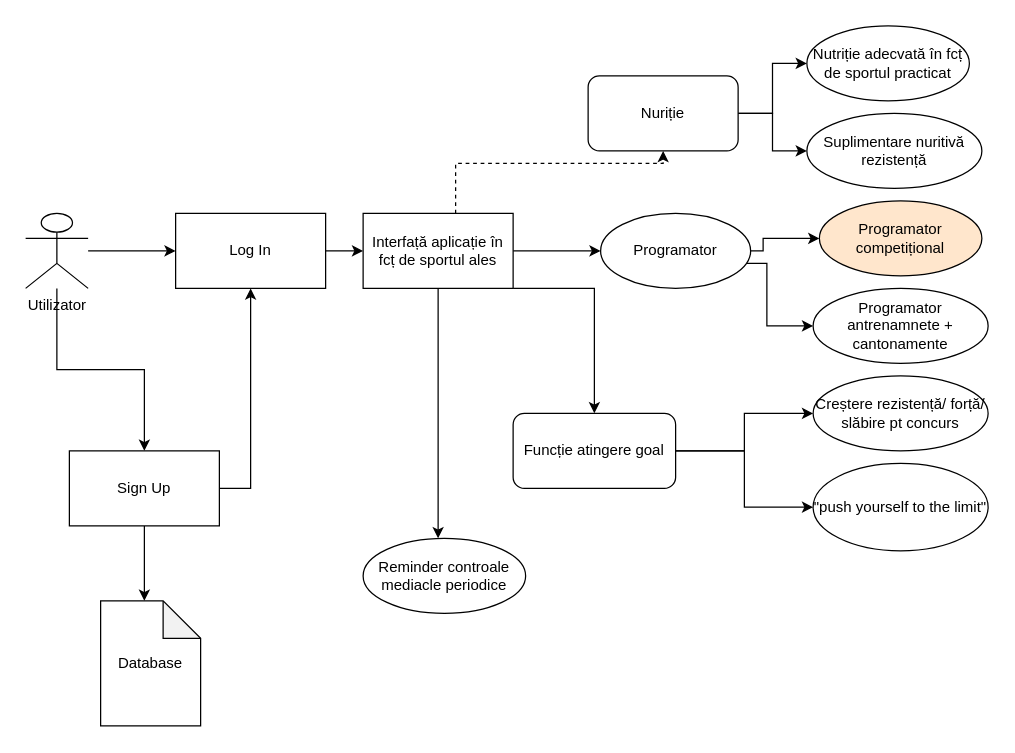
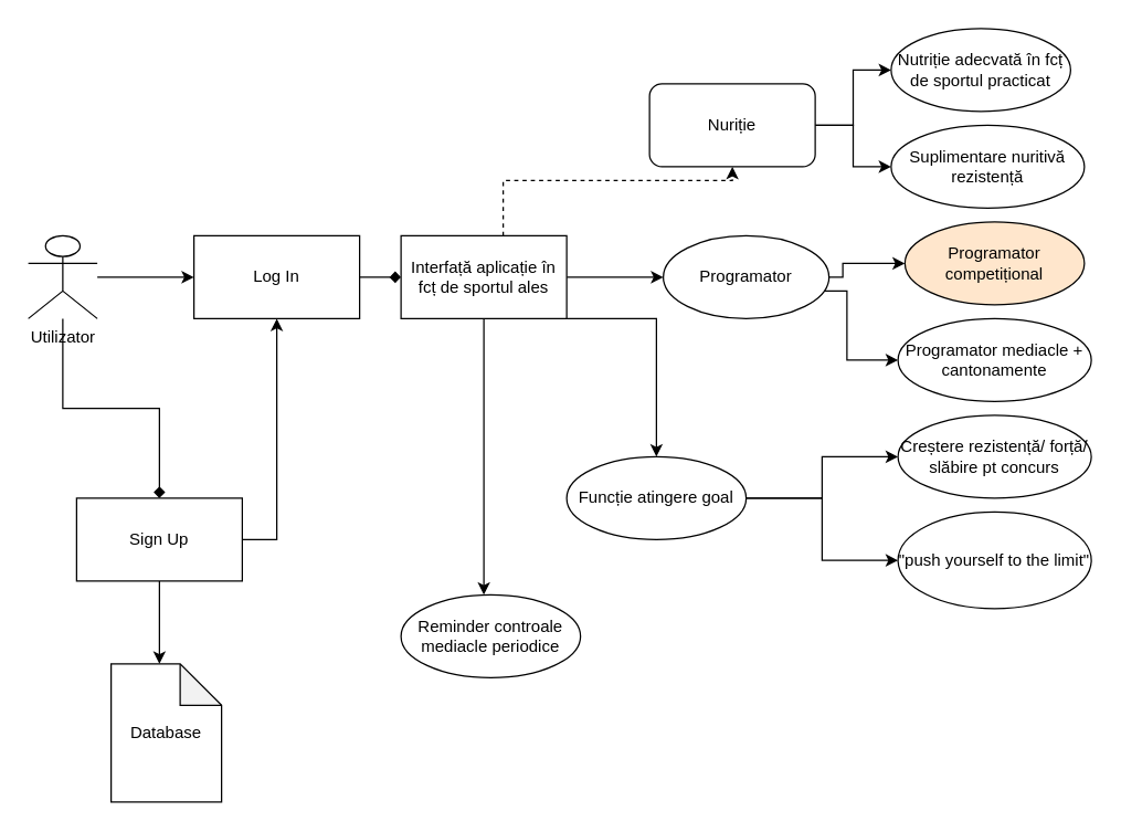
  <mxCell id="0" />
  <mxCell id="1" parent="0" />
  <mxCell id="2" value="" style="edgeStyle=orthogonalEdgeStyle;rounded=0;orthogonalLoop=1;jettySize=auto;html=1;" edge="1" parent="1" source="4" target="6"><mxGeometry relative="1" as="geometry" /></mxCell>
- <mxCell id="3" value="" style="edgeStyle=orthogonalEdgeStyle;rounded=0;orthogonalLoop=1;jettySize=auto;html=1;entryX=0.5;entryY=0;entryDx=0;entryDy=0;" edge="1" parent="1" source="4" target="9"><mxGeometry relative="1" as="geometry" /></mxCell>
+ <mxCell id="3" value="" style="edgeStyle=orthogonalEdgeStyle;rounded=0;orthogonalLoop=1;jettySize=auto;html=1;entryX=0.5;entryY=0;entryDx=0;entryDy=0;endArrow=diamond;" edge="1" parent="1" source="4" target="9"><mxGeometry relative="1" as="geometry" /></mxCell>
  <mxCell id="4" value="Utilizator" style="shape=umlActor;verticalLabelPosition=bottom;verticalAlign=top;html=1;outlineConnect=0;" vertex="1" parent="1"><mxGeometry x="20" y="170" width="50" height="60" as="geometry" /></mxCell>
- <mxCell id="5" value="" style="edgeStyle=orthogonalEdgeStyle;rounded=0;orthogonalLoop=1;jettySize=auto;html=1;" edge="1" parent="1" source="6" target="14"><mxGeometry relative="1" as="geometry" /></mxCell>
+ <mxCell id="5" value="" style="edgeStyle=orthogonalEdgeStyle;rounded=0;orthogonalLoop=1;jettySize=auto;html=1;endArrow=diamond;" edge="1" parent="1" source="6" target="14"><mxGeometry relative="1" as="geometry" /></mxCell>
  <mxCell id="6" value="Log In" style="rounded=0;whiteSpace=wrap;html=1;" vertex="1" parent="1"><mxGeometry x="140" y="170" width="120" height="60" as="geometry" /></mxCell>
  <mxCell id="7" value="" style="edgeStyle=orthogonalEdgeStyle;rounded=0;orthogonalLoop=1;jettySize=auto;html=1;" edge="1" parent="1" source="9"><mxGeometry relative="1" as="geometry"><mxPoint x="115" y="480" as="targetPoint" /></mxGeometry></mxCell>
  <mxCell id="8" style="edgeStyle=orthogonalEdgeStyle;rounded=0;orthogonalLoop=1;jettySize=auto;html=1;" edge="1" parent="1" source="9" target="6"><mxGeometry relative="1" as="geometry"><mxPoint x="200" y="270" as="targetPoint" /><Array as="points"><mxPoint x="200" y="390" /></Array></mxGeometry></mxCell>
  <mxCell id="9" value="Sign Up" style="rounded=0;whiteSpace=wrap;html=1;" vertex="1" parent="1"><mxGeometry x="55" y="360" width="120" height="60" as="geometry" /></mxCell>
  <mxCell id="10" value="" style="edgeStyle=orthogonalEdgeStyle;rounded=0;orthogonalLoop=1;jettySize=auto;html=1;dashed=1;" edge="1" parent="1" source="14" target="17"><mxGeometry relative="1" as="geometry"><Array as="points"><mxPoint x="364" y="130" /></Array></mxGeometry></mxCell>
  <mxCell id="11" value="" style="edgeStyle=orthogonalEdgeStyle;rounded=0;orthogonalLoop=1;jettySize=auto;html=1;" edge="1" parent="1" source="14" target="22"><mxGeometry relative="1" as="geometry" /></mxCell>
  <mxCell id="12" value="" style="edgeStyle=orthogonalEdgeStyle;rounded=0;orthogonalLoop=1;jettySize=auto;html=1;" edge="1" parent="1" source="14" target="27"><mxGeometry relative="1" as="geometry"><Array as="points"><mxPoint x="475" y="230" /></Array></mxGeometry></mxCell>
  <mxCell id="13" style="edgeStyle=orthogonalEdgeStyle;rounded=0;orthogonalLoop=1;jettySize=auto;html=1;" edge="1" parent="1" source="14"><mxGeometry relative="1" as="geometry"><mxPoint x="350" y="430" as="targetPoint" /></mxGeometry></mxCell>
  <mxCell id="14" value="Interfață aplicație în fcț de sportul ales" style="whiteSpace=wrap;html=1;rounded=0;" vertex="1" parent="1"><mxGeometry x="290" y="170" width="120" height="60" as="geometry" /></mxCell>
  <mxCell id="15" value="" style="edgeStyle=orthogonalEdgeStyle;rounded=0;orthogonalLoop=1;jettySize=auto;html=1;" edge="1" parent="1" source="17" target="18"><mxGeometry relative="1" as="geometry" /></mxCell>
  <mxCell id="16" style="edgeStyle=orthogonalEdgeStyle;rounded=0;orthogonalLoop=1;jettySize=auto;html=1;" edge="1" parent="1" source="17" target="19"><mxGeometry relative="1" as="geometry" /></mxCell>
  <mxCell id="17" value="Nuriție" style="whiteSpace=wrap;html=1;rounded=1;" vertex="1" parent="1"><mxGeometry x="470" y="60" width="120" height="60" as="geometry" /></mxCell>
  <mxCell id="18" value="Nutriție adecvată în fcț de sportul practicat" style="ellipse;whiteSpace=wrap;html=1;rounded=0;" vertex="1" parent="1"><mxGeometry x="645" y="20" width="130" height="60" as="geometry" /></mxCell>
  <mxCell id="19" value="Suplimentare nuritivă rezistență" style="ellipse;whiteSpace=wrap;html=1;rounded=0;" vertex="1" parent="1"><mxGeometry x="645" y="90" width="140" height="60" as="geometry" /></mxCell>
  <mxCell id="20" style="edgeStyle=orthogonalEdgeStyle;rounded=0;orthogonalLoop=1;jettySize=auto;html=1;" edge="1" parent="1" source="22" target="23"><mxGeometry relative="1" as="geometry"><Array as="points"><mxPoint x="610" y="200" /><mxPoint x="610" y="190" /></Array></mxGeometry></mxCell>
  <mxCell id="21" style="edgeStyle=orthogonalEdgeStyle;rounded=0;orthogonalLoop=1;jettySize=auto;html=1;" edge="1" parent="1" source="22" target="24"><mxGeometry relative="1" as="geometry"><Array as="points"><mxPoint x="613" y="210" /><mxPoint x="613" y="260" /></Array></mxGeometry></mxCell>
  <mxCell id="22" value="Programator" style="ellipse;whiteSpace=wrap;html=1;rounded=0;" vertex="1" parent="1"><mxGeometry x="480" y="170" width="120" height="60" as="geometry" /></mxCell>
  <mxCell id="23" value="Programator competițional" style="ellipse;whiteSpace=wrap;html=1;rounded=0;fillColor=#ffe6cc;" vertex="1" parent="1"><mxGeometry x="655" y="160" width="130" height="60" as="geometry" /></mxCell>
- <mxCell id="24" value="Programator antrenamnete + cantonamente" style="ellipse;whiteSpace=wrap;html=1;rounded=0;" vertex="1" parent="1"><mxGeometry x="650" y="230" width="140" height="60" as="geometry" /></mxCell>
+ <mxCell id="24" value="Programator mediacle + cantonamente" style="ellipse;whiteSpace=wrap;html=1;rounded=0;" vertex="1" parent="1"><mxGeometry x="650" y="230" width="140" height="60" as="geometry" /></mxCell>
  <mxCell id="25" style="edgeStyle=orthogonalEdgeStyle;rounded=0;orthogonalLoop=1;jettySize=auto;html=1;" edge="1" parent="1" source="27" target="28"><mxGeometry relative="1" as="geometry" /></mxCell>
  <mxCell id="26" style="edgeStyle=orthogonalEdgeStyle;rounded=0;orthogonalLoop=1;jettySize=auto;html=1;" edge="1" parent="1" source="27" target="29"><mxGeometry relative="1" as="geometry" /></mxCell>
- <mxCell id="27" value="Funcție atingere goal" style="whiteSpace=wrap;html=1;rounded=1;" vertex="1" parent="1"><mxGeometry x="410" y="330" width="130" height="60" as="geometry" /></mxCell>
+ <mxCell id="27" value="Funcție atingere goal" style="ellipse;whiteSpace=wrap;html=1;rounded=0;" vertex="1" parent="1"><mxGeometry x="410" y="330" width="130" height="60" as="geometry" /></mxCell>
  <mxCell id="28" value="Creștere rezistență/ forță/ slăbire pt concurs" style="ellipse;whiteSpace=wrap;html=1;rounded=0;" vertex="1" parent="1"><mxGeometry x="650" y="300" width="140" height="60" as="geometry" /></mxCell>
  <mxCell id="29" value="&quot;push yourself to the limit&quot;" style="ellipse;whiteSpace=wrap;html=1;rounded=0;" vertex="1" parent="1"><mxGeometry x="650" y="370" width="140" height="70" as="geometry" /></mxCell>
  <mxCell id="30" value="Reminder controale mediacle periodice" style="ellipse;whiteSpace=wrap;html=1;" vertex="1" parent="1"><mxGeometry x="290" y="430" width="130" height="60" as="geometry" /></mxCell>
  <mxCell id="31" value="Database" style="shape=note;whiteSpace=wrap;html=1;backgroundOutline=1;darkOpacity=0.05;" vertex="1" parent="1"><mxGeometry x="80" y="480" width="80" height="100" as="geometry" /></mxCell>
